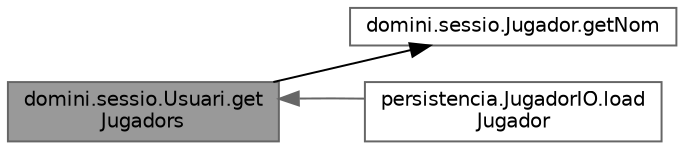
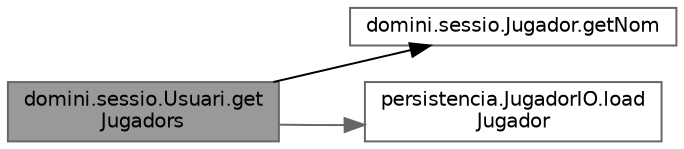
  digraph {
    fontname="DejaVu Sans"
    rankdir=LR
    node [color=grey40 fillcolor=white fontname="DejaVu Sans" fontsize=10 shape=box style=filled]
    edge [fontname="DejaVu Sans" fontsize=10 labelfontname=Helvetica labelfontsize=10 style=solid]
    n1 [color=gray40 fillcolor=grey60 fontcolor=black height=0.2 label="domini.sessio.Usuari.get\lJugadors" width=0.4]
    n2 [height=0.2 label="domini.sessio.Jugador.getNom" width=0.4]
    n3 [height=0.2 label="persistencia.JugadorIO.load\lJugador" width=0.4]
    n1 -> n2 [color=black]
-   n3 -> n1 [color=gray40]
+   n1 -> n3 [color=gray40]
  }
